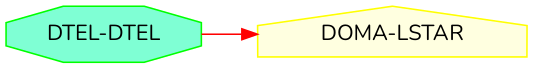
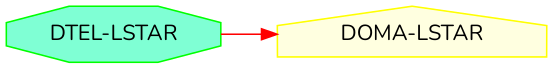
  digraph {
    rankdir=LR
    fontname=Nunito
    node [style=filled fontname=Nunito]
-   "DTEL-LSTAR" [color=green shape=octagon fillcolor=aquamarine label="DTEL-DTEL"]
+   "DTEL-LSTAR" [color=green shape=octagon fillcolor=aquamarine]
    "DOMA-LSTAR" [color=yellow shape=house fillcolor=lightyellow]
    "DTEL-LSTAR" -> "DOMA-LSTAR" [color=red fontname=Nunito]
  }
